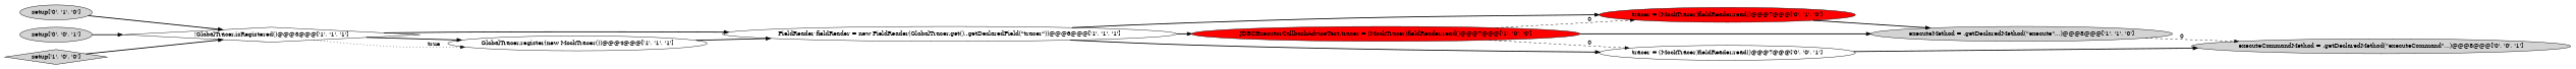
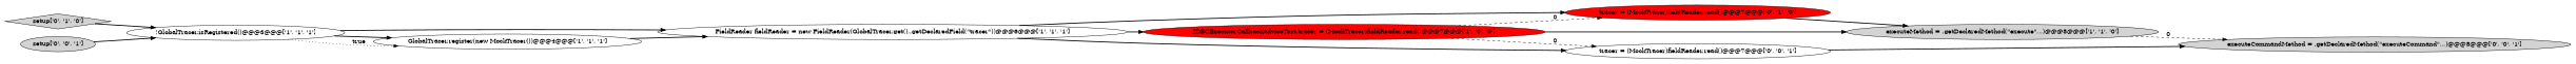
  digraph {
    rankdir=LR
    node [fillcolor=lightgray shape=ellipse style=filled]
    edge [style=bold]
    n1 [fillcolor=red label="tracer = (MockTracer)fieldReader.read()@@@7@@@['0', '1', '0']"]
    n2 [label="executeMethod = .getDeclaredMethod(\"execute\",,,)@@@8@@@['1', '1', '0']"]
    n3 [label="executeCommandMethod = .getDeclaredMethod(\"executeCommand\",,,)@@@8@@@['0', '0', '1']"]
-   n4 [label="setup['0', '1', '0']"]
-   n5 [fillcolor=white label="!GlobalTracer.isRegistered()@@@3@@@['1', '1', '1']" shape=diamond]
+   n4 [label="setup['0', '1', '0']" shape=diamond]
+   n5 [fillcolor=white label="!GlobalTracer.isRegistered()@@@3@@@['1', '1', '1']"]
    n6 [fillcolor=white label="FieldReader fieldReader = new FieldReader(GlobalTracer.get(),.getDeclaredField(\"tracer\"))@@@6@@@['1', '1', '1']"]
    n7 [fillcolor=white label="GlobalTracer.register(new MockTracer())@@@4@@@['1', '1', '1']"]
    n8 [fillcolor=red label="JDBCExecutorCallbackAdviceTest.tracer = (MockTracer)fieldReader.read()@@@7@@@['1', '0', '0']"]
    n9 [fillcolor=white label="tracer = (MockTracer)fieldReader.read()@@@7@@@['0', '0', '1']"]
    n10 [label="setup['0', '0', '1']"]
-   n11 [label="setup['1', '0', '0']" shape=diamond]
    n1 -> n2
    n2 -> n3 [label=0 style=dashed]
    n4 -> n5
    n5 -> n6
    n5 -> n7
    n5 -> n7 [label=true style=dotted]
    n6 -> n1
    n6 -> n8
    n6 -> n9
    n7 -> n6
    n8 -> n1 [label=0 style=dashed]
    n8 -> n2
    n8 -> n9 [label=0 style=dashed]
    n9 -> n3
    n10 -> n5
-   n11 -> n5
  }
